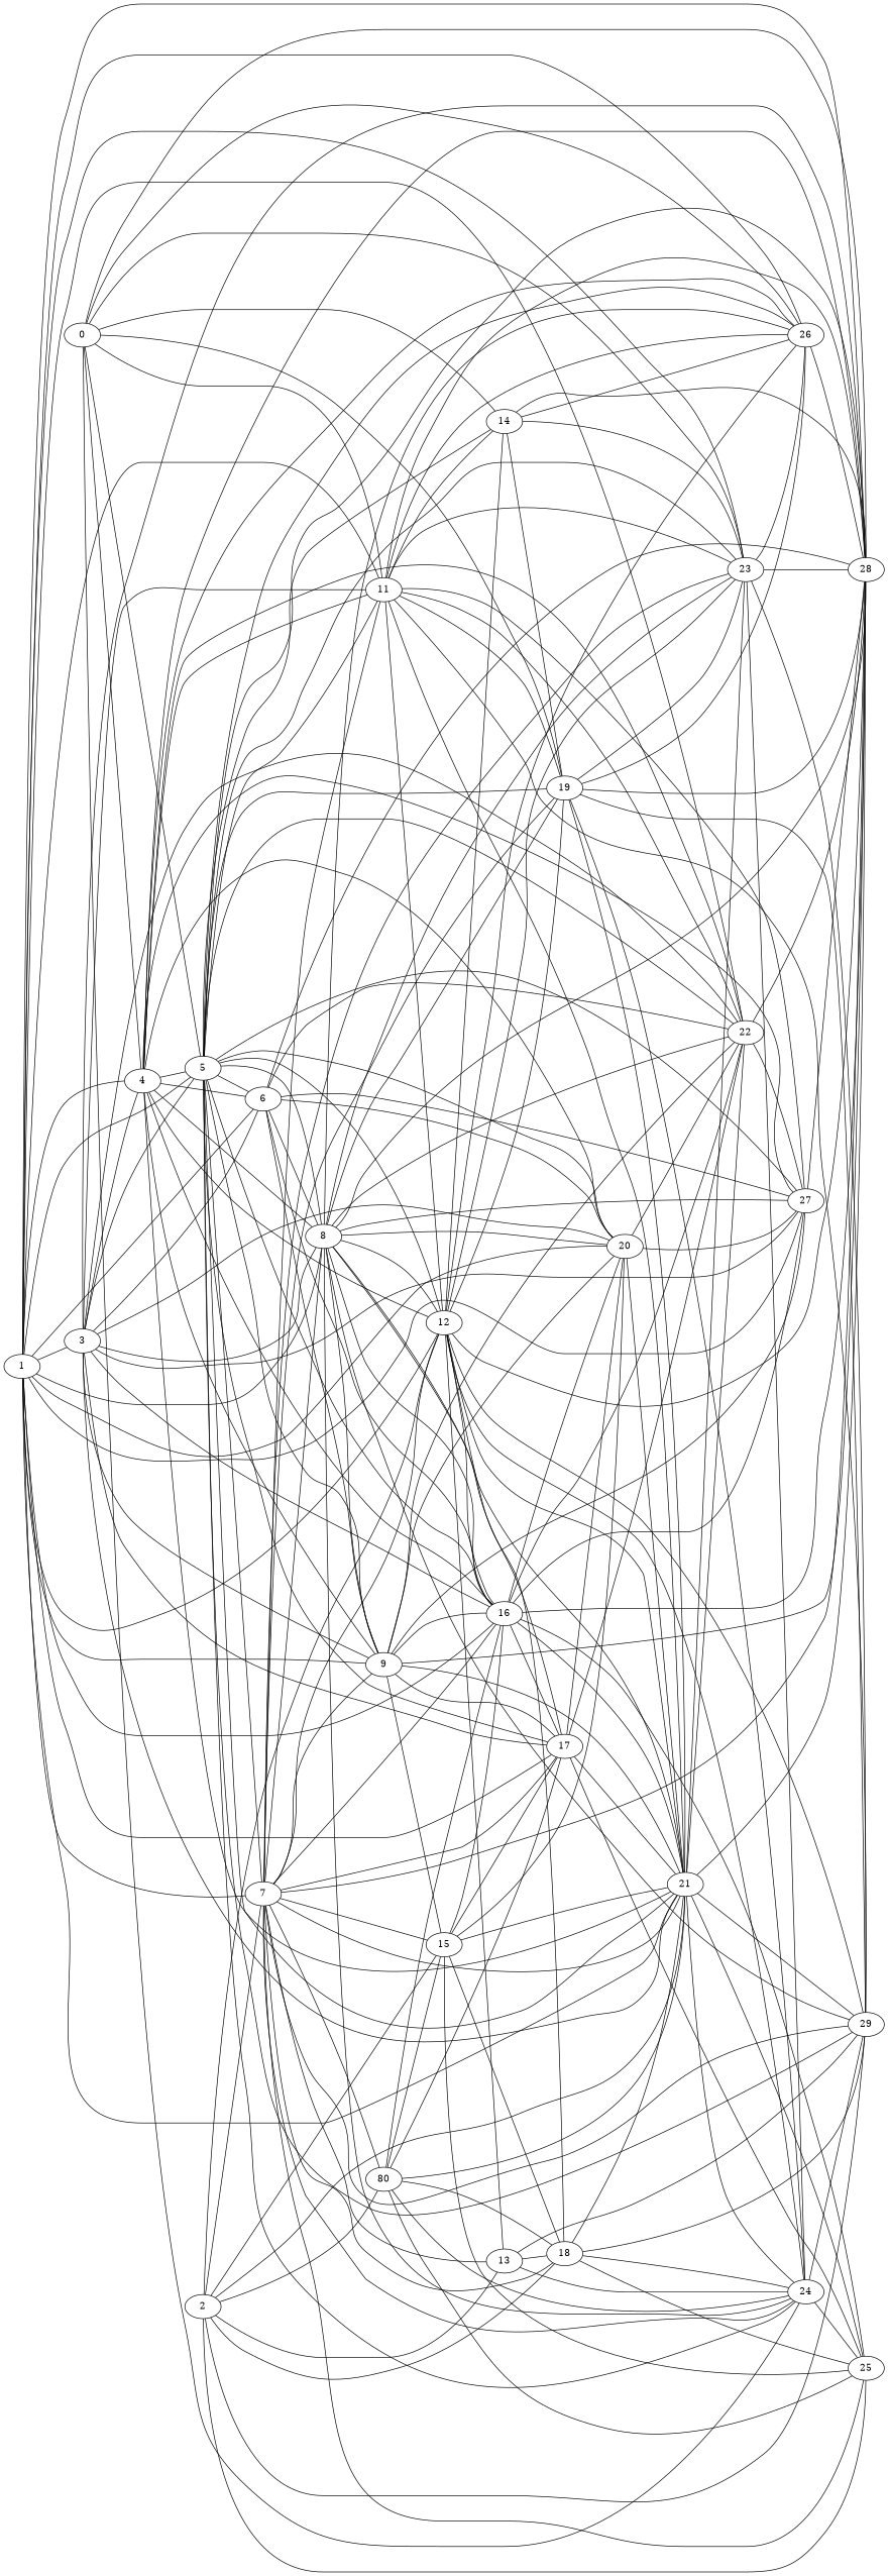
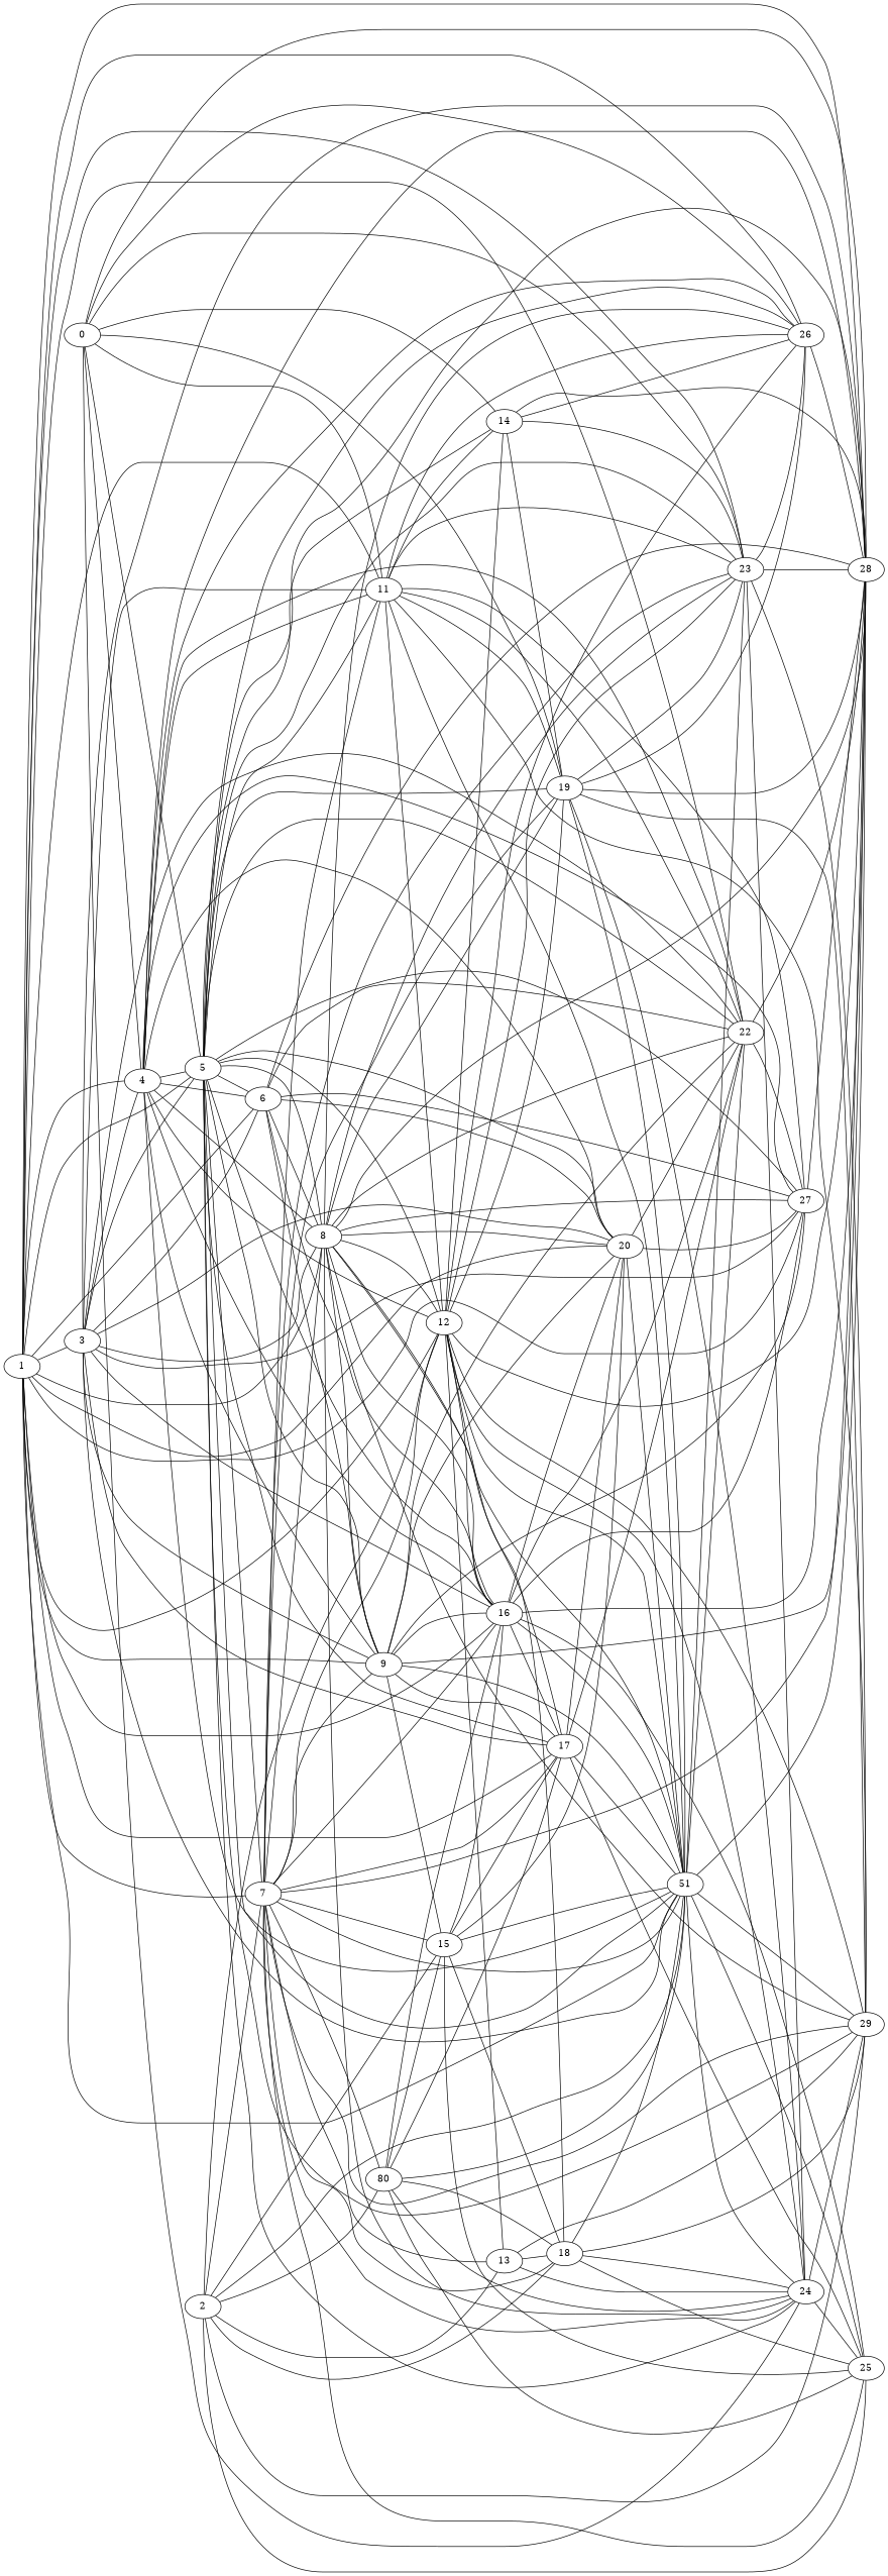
  strict graph {
    rankdir=LR
    0
    4
    5
    11
    14
    19
    23
    26
    28
    24
    6
    8
    9
    12
    16
    20
-   21
+   21 [label=51]
    22
    27
    7
    17
    29
    1
    3
    n25 [label=80]
    13
    15
    18
    25
    2
    0 -- 4
    0 -- 5
    0 -- 11
    0 -- 14
    0 -- 19
    0 -- 23
    0 -- 26
    0 -- 28
    0 -- 24
    4 -- 5
    4 -- 11
    4 -- 26
    4 -- 28
    4 -- 6
    4 -- 8
    4 -- 9
    4 -- 12
    4 -- 16
    4 -- 20
    4 -- 21
    4 -- 22
    4 -- 27
    5 -- 11
    5 -- 14
    5 -- 19
    5 -- 23
    5 -- 26
    5 -- 28
    5 -- 24
    5 -- 6
    5 -- 8
    5 -- 9
    5 -- 12
    5 -- 16
    5 -- 20
    5 -- 21
    5 -- 22
    5 -- 27
    5 -- 7
    5 -- 17
    5 -- 29
    11 -- 14
    11 -- 19
    11 -- 23
    11 -- 26
-   11 -- 28
    11 -- 12
    11 -- 21
    11 -- 22
    11 -- 27
    11 -- 29
    14 -- 19
    14 -- 23
    14 -- 26
    14 -- 28
    19 -- 23
    19 -- 26
    19 -- 28
    19 -- 24
    19 -- 21
    19 -- 29
    23 -- 26
    23 -- 28
    23 -- 24
    23 -- 29
    26 -- 28
    24 -- 29
    24 -- 25
    6 -- 28
    6 -- 8
    6 -- 9
    6 -- 16
    6 -- 20
    6 -- 22
    6 -- 27
    8 -- 19
    8 -- 23
    8 -- 26
    8 -- 28
    8 -- 24
    8 -- 9
    8 -- 12
    8 -- 16
    8 -- 20
    8 -- 21
    8 -- 22
    8 -- 27
    8 -- 17
    8 -- 29
    9 -- 28
    9 -- 16
    9 -- 20
    9 -- 21
    9 -- 22
    9 -- 27
    9 -- 17
    9 -- 15
    12 -- 14
    12 -- 19
    12 -- 23
    12 -- 26
    12 -- 28
    12 -- 24
    12 -- 16
    12 -- 21
    12 -- 29
    12 -- 13
    12 -- 18
    16 -- 28
    16 -- 20
    16 -- 21
    16 -- 22
    16 -- 27
    16 -- 17
    16 -- 25
    20 -- 21
    20 -- 22
    20 -- 27
    21 -- 23
    21 -- 28
    21 -- 24
    21 -- 22
    21 -- 29
    21 -- 25
    22 -- 28
    22 -- 27
    27 -- 28
    7 -- 11
    7 -- 19
    7 -- 23
    7 -- 28
    7 -- 24
    7 -- 8
    7 -- 9
    7 -- 12
    7 -- 16
    7 -- 21
    7 -- 17
    7 -- 29
    7 -- n25
    7 -- 13
    7 -- 15
    7 -- 18
    7 -- 25
    17 -- 20
    17 -- 21
    17 -- 22
    17 -- 25
    1 -- 4
    1 -- 5
    1 -- 11
    1 -- 23
    1 -- 26
    1 -- 28
    1 -- 6
    1 -- 8
    1 -- 9
    1 -- 12
    1 -- 16
    1 -- 20
    1 -- 21
    1 -- 22
    1 -- 27
    1 -- 7
    1 -- 17
    1 -- 3
    3 -- 4
    3 -- 5
    3 -- 11
    3 -- 28
    3 -- 6
    3 -- 8
    3 -- 9
    3 -- 16
    3 -- 20
    3 -- 21
    3 -- 22
    3 -- 27
    3 -- 17
    n25 -- 24
    n25 -- 16
    n25 -- 21
    n25 -- 17
    n25 -- 15
    n25 -- 18
    n25 -- 25
    13 -- 24
    13 -- 29
    13 -- 18
    15 -- 16
    15 -- 20
    15 -- 21
    15 -- 17
    15 -- 18
    15 -- 25
    18 -- 24
    18 -- 21
    18 -- 29
    18 -- 25
    2 -- 12
    2 -- 21
    2 -- 7
    2 -- 29
    2 -- n25
    2 -- 13
    2 -- 15
    2 -- 18
    2 -- 25
  }
